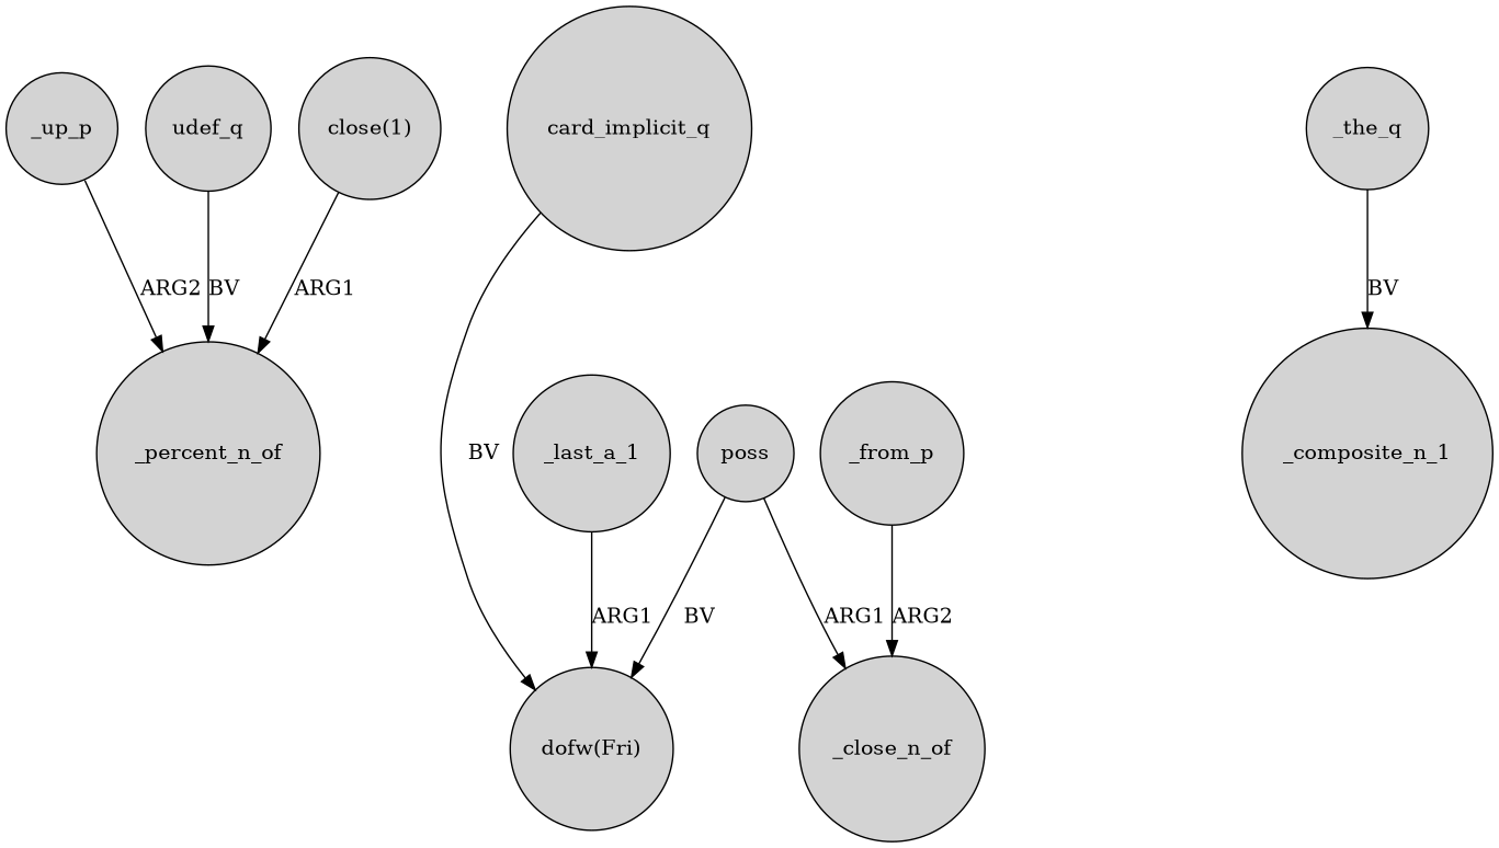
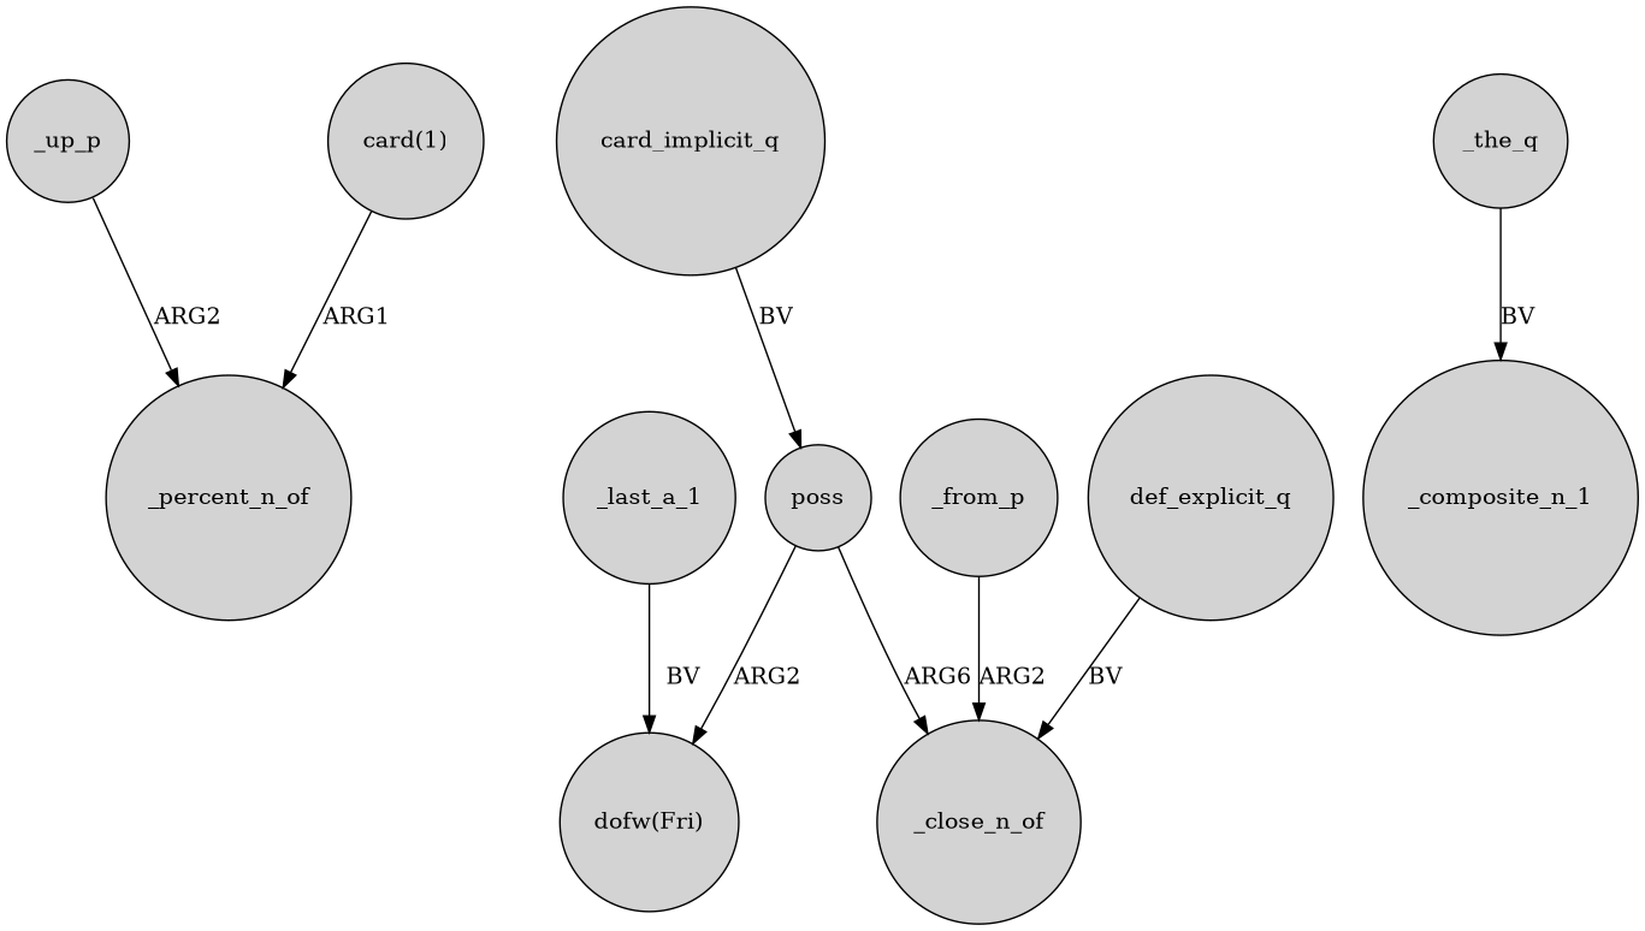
  digraph {
    node [shape=circle style=filled]
    _up_p
    _percent_n_of
-   udef_q
-   "card(1)" [label="close(1)"]
+   "card(1)"
    n5 [label=card_implicit_q]
    "dofw(Fri)"
    _from_p
    _close_n_of
    poss
+   def_explicit_q
    _last_a_1
    _the_q
    _composite_n_1
    _up_p -> _percent_n_of [label=ARG2]
-   udef_q -> _percent_n_of [label=BV]
    "card(1)" -> _percent_n_of [label=ARG1]
-   n5 -> "dofw(Fri)" [label=BV]
+   n5 -> poss [label=BV]
    _from_p -> _close_n_of [label=ARG2]
-   poss -> "dofw(Fri)" [label=BV]
-   poss -> _close_n_of [label=ARG1]
-   _last_a_1 -> "dofw(Fri)" [label=ARG1]
+   poss -> "dofw(Fri)" [label=ARG2]
+   poss -> _close_n_of [label=ARG6]
+   def_explicit_q -> _close_n_of [label=BV]
+   _last_a_1 -> "dofw(Fri)" [label=BV]
    _the_q -> _composite_n_1 [label=BV]
  }
